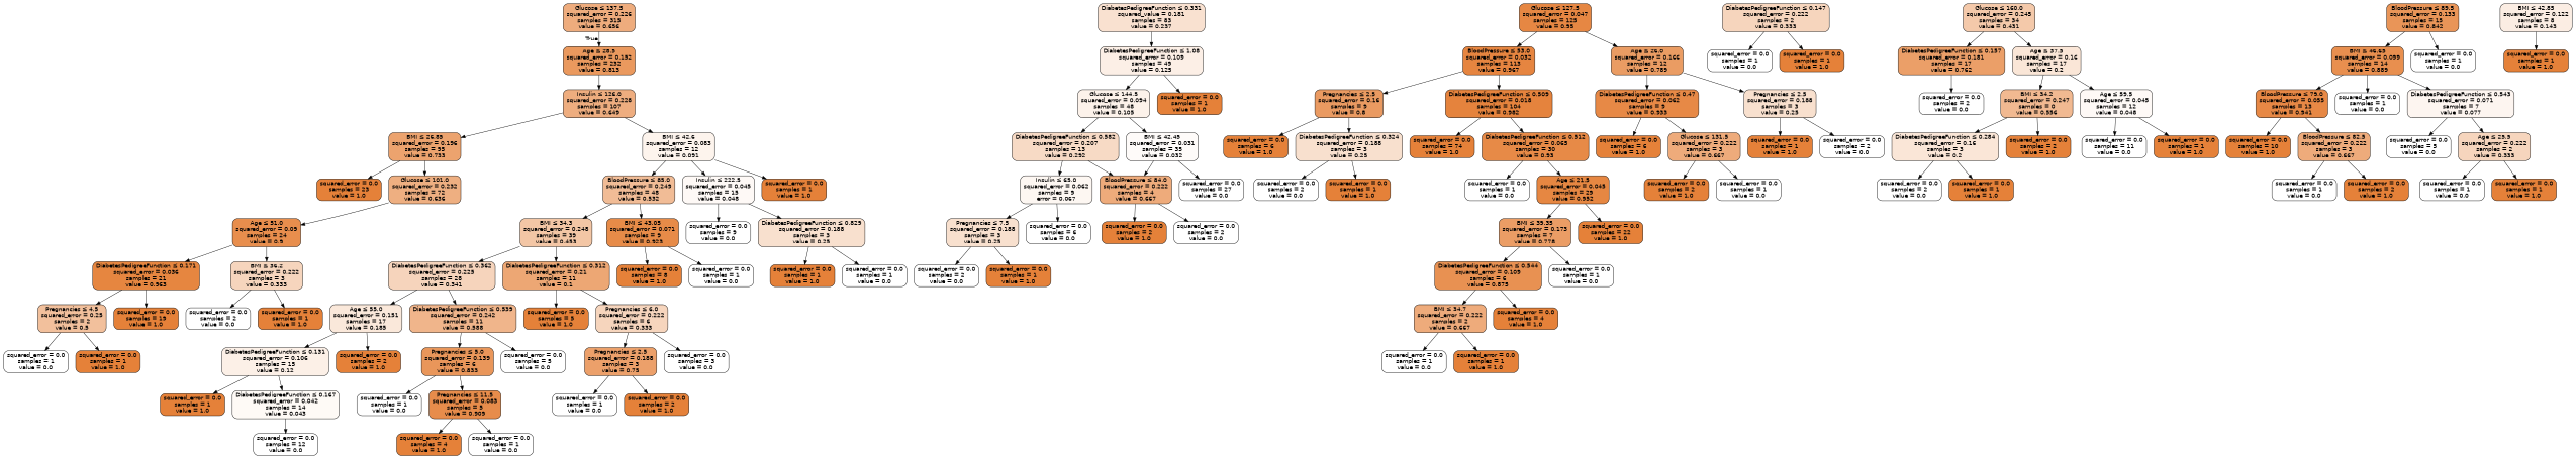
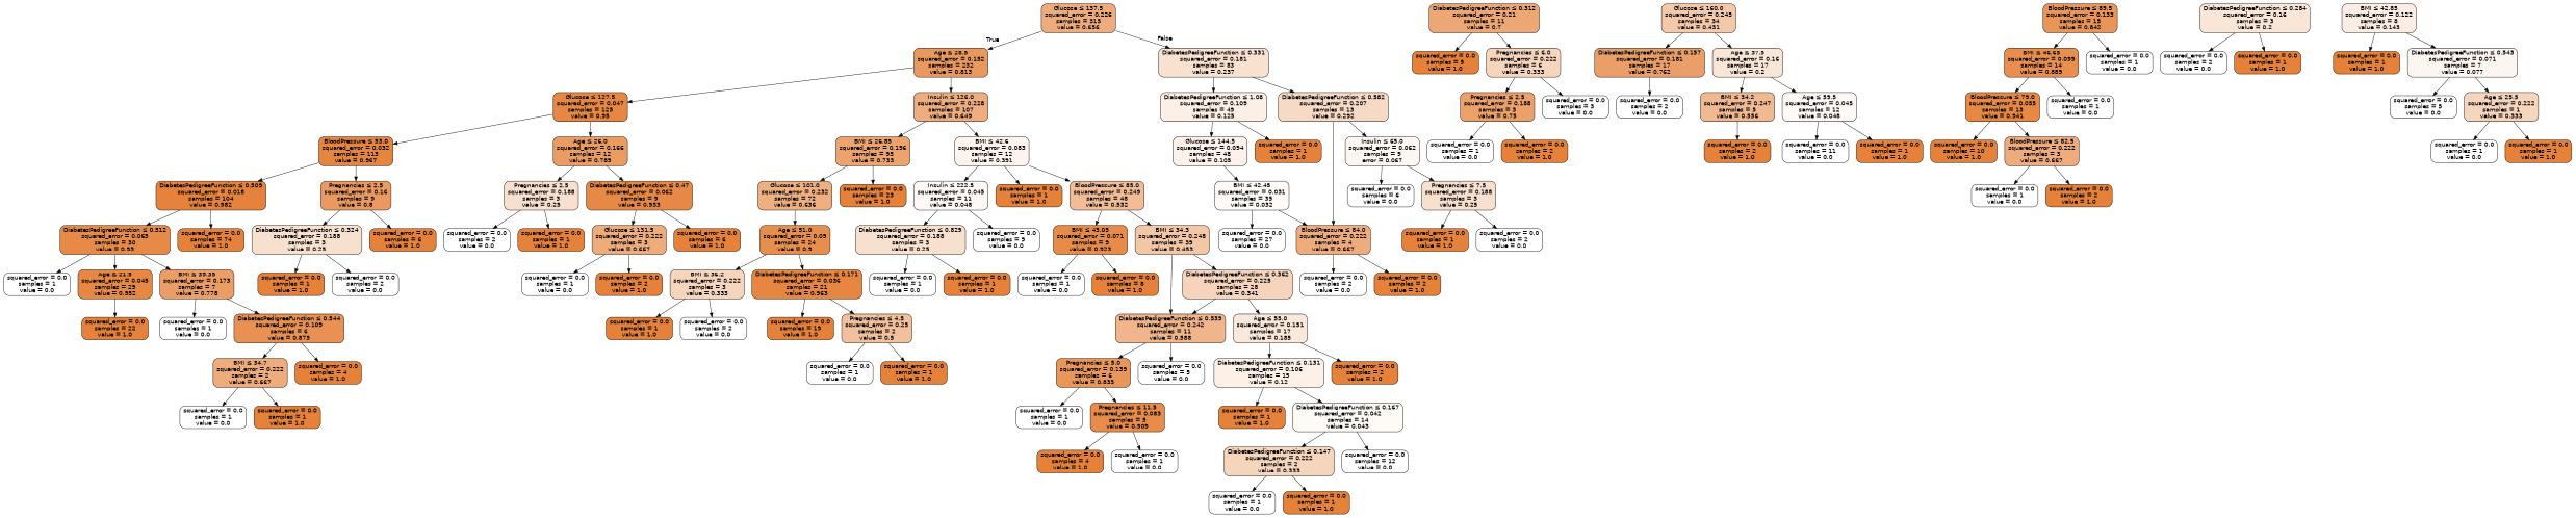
  digraph {
    node [color=black fillcolor="#e58139" fontname=helvetica shape=box style="filled, rounded"]
    edge [fontname=helvetica]
    n1 [fillcolor="#eeac7d" label=<Glucose &le; 137.5<br/>squared_error = 0.226<br/>samples = 315<br/>value = 0.656>]
    n2 [fillcolor="#ea995e" label=<Age &le; 28.5<br/>squared_error = 0.152<br/>samples = 232<br/>value = 0.813>]
-   n3 [fillcolor="#f9e1d0" label=<DiabetesPedigreeFunction &le; 0.331<br/>squared_value = 0.181<br/>samples = 83<br/>value = 0.237>]
+   n3 [fillcolor="#f9e1d0" label=<DiabetesPedigreeFunction &le; 0.331<br/>squared_error = 0.181<br/>samples = 83<br/>value = 0.237>]
    n4 [fillcolor="#e68743" label=<Glucose &le; 127.5<br/>squared_error = 0.047<br/>samples = 125<br/>value = 0.95>]
    n5 [fillcolor="#eead7f" label=<Insulin &le; 126.0<br/>squared_error = 0.228<br/>samples = 107<br/>value = 0.649>]
    n6 [fillcolor="#fcefe6" label=<DiabetesPedigreeFunction &le; 1.08<br/>squared_error = 0.109<br/>samples = 49<br/>value = 0.125>]
    n7 [fillcolor="#e68540" label=<BloodPressure &le; 53.0<br/>squared_error = 0.032<br/>samples = 113<br/>value = 0.967>]
    n8 [fillcolor="#ea9c63" label=<Age &le; 26.0<br/>squared_error = 0.166<br/>samples = 12<br/>value = 0.789>]
    n9 [fillcolor="#eca36e" label=<BMI &le; 26.85<br/>squared_error = 0.196<br/>samples = 95<br/>value = 0.733>]
-   n10 [fillcolor="#fdf4ed" label=<BMI &le; 42.6<br/>squared_error = 0.083<br/>samples = 12<br/>value = 0.091>]
+   n10 [fillcolor="#fdf4ed" label=<BMI &le; 42.6<br/>squared_error = 0.083<br/>samples = 12<br/>value = 0.391>]
    n11 [fillcolor="#ea9a61" label=<Pregnancies &le; 2.5<br/>squared_error = 0.16<br/>samples = 9<br/>value = 0.8>]
    n12 [fillcolor="#e5833d" label=<DiabetesPedigreeFunction &le; 0.509<br/>squared_error = 0.018<br/>samples = 104<br/>value = 0.982>]
    n13 [fillcolor="#e78946" label=<DiabetesPedigreeFunction &le; 0.47<br/>squared_error = 0.062<br/>samples = 9<br/>value = 0.933>]
    n14 [fillcolor="#f8e0ce" label=<Pregnancies &le; 2.5<br/>squared_error = 0.188<br/>samples = 3<br/>value = 0.25>]
    n15 [label=<squared_error = 0.0<br/>samples = 6<br/>value = 1.0>]
    n16 [fillcolor="#f8e0ce" label=<DiabetesPedigreeFunction &le; 0.324<br/>squared_error = 0.188<br/>samples = 3<br/>value = 0.25>]
    n17 [label=<squared_error = 0.0<br/>samples = 74<br/>value = 1.0>]
    n18 [fillcolor="#e78a47" label=<DiabetesPedigreeFunction &le; 0.512<br/>squared_error = 0.065<br/>samples = 30<br/>value = 0.93>]
    n19 [fillcolor="#ffffff" label=<squared_error = 0.0<br/>samples = 2<br/>value = 0.0>]
    n20 [label=<squared_error = 0.0<br/>samples = 1<br/>value = 1.0>]
    n21 [fillcolor="#ffffff" label=<squared_error = 0.0<br/>samples = 1<br/>value = 0.0>]
    n22 [fillcolor="#e68742" label=<Age &le; 21.5<br/>squared_error = 0.045<br/>samples = 29<br/>value = 0.952>]
    n23 [fillcolor="#eb9d65" label=<BMI &le; 39.35<br/>squared_error = 0.173<br/>samples = 7<br/>value = 0.778>]
    n24 [label=<squared_error = 0.0<br/>samples = 22<br/>value = 1.0>]
    n25 [fillcolor="#e89152" label=<DiabetesPedigreeFunction &le; 0.544<br/>squared_error = 0.109<br/>samples = 6<br/>value = 0.875>]
    n26 [fillcolor="#ffffff" label=<squared_error = 0.0<br/>samples = 1<br/>value = 0.0>]
    n27 [fillcolor="#eeab7b" label=<BMI &le; 34.7<br/>squared_error = 0.222<br/>samples = 2<br/>value = 0.667>]
    n28 [label=<squared_error = 0.0<br/>samples = 4<br/>value = 1.0>]
    n29 [fillcolor="#ffffff" label=<squared_error = 0.0<br/>samples = 1<br/>value = 0.0>]
    n30 [label=<squared_error = 0.0<br/>samples = 1<br/>value = 1.0>]
    n31 [label=<squared_error = 0.0<br/>samples = 6<br/>value = 1.0>]
    n32 [fillcolor="#eeab7b" label=<Glucose &le; 131.5<br/>squared_error = 0.222<br/>samples = 3<br/>value = 0.667>]
    n33 [label=<squared_error = 0.0<br/>samples = 1<br/>value = 1.0>]
    n34 [fillcolor="#ffffff" label=<squared_error = 0.0<br/>samples = 2<br/>value = 0.0>]
    n35 [label=<squared_error = 0.0<br/>samples = 2<br/>value = 1.0>]
    n36 [fillcolor="#ffffff" label=<squared_error = 0.0<br/>samples = 1<br/>value = 0.0>]
    n37 [label=<squared_error = 0.0<br/>samples = 23<br/>value = 1.0>]
    n38 [fillcolor="#eeaf81" label=<Glucose &le; 101.0<br/>squared_error = 0.232<br/>samples = 72<br/>value = 0.636>]
    n39 [fillcolor="#f1bc96" label=<BloodPressure &le; 85.0<br/>squared_error = 0.249<br/>samples = 48<br/>value = 0.532>]
-   n40 [fillcolor="#fef9f6" label=<Insulin &le; 222.5<br/>squared_error = 0.045<br/>samples = 15<br/>value = 0.048>]
+   n40 [fillcolor="#fef9f6" label=<Insulin &le; 222.5<br/>squared_error = 0.045<br/>samples = 11<br/>value = 0.048>]
    n41 [label=<squared_error = 0.0<br/>samples = 1<br/>value = 1.0>]
    n42 [fillcolor="#e88e4d" label=<Age &le; 51.0<br/>squared_error = 0.09<br/>samples = 24<br/>value = 0.9>]
    n43 [fillcolor="#e68640" label=<DiabetesPedigreeFunction &le; 0.171<br/>squared_error = 0.036<br/>samples = 21<br/>value = 0.963>]
    n44 [fillcolor="#f6d5bd" label=<BMI &le; 36.2<br/>squared_error = 0.222<br/>samples = 3<br/>value = 0.333>]
    n45 [fillcolor="#f3c6a5" label=<BMI &le; 34.3<br/>squared_error = 0.248<br/>samples = 39<br/>value = 0.453>]
    n46 [fillcolor="#e78b48" label=<BMI &le; 43.05<br/>squared_error = 0.071<br/>samples = 9<br/>value = 0.923>]
    n47 [fillcolor="#f2c09c" label=<Pregnancies &le; 4.5<br/>squared_error = 0.25<br/>samples = 2<br/>value = 0.5>]
    n48 [label=<squared_error = 0.0<br/>samples = 19<br/>value = 1.0>]
    n49 [fillcolor="#ffffff" label=<squared_error = 0.0<br/>samples = 2<br/>value = 0.0>]
    n50 [label=<squared_error = 0.0<br/>samples = 1<br/>value = 1.0>]
    n51 [fillcolor="#ffffff" label=<squared_error = 0.0<br/>samples = 1<br/>value = 0.0>]
    n52 [label=<squared_error = 0.0<br/>samples = 1<br/>value = 1.0>]
    n53 [fillcolor="#f6d4bc" label=<DiabetesPedigreeFunction &le; 0.362<br/>squared_error = 0.225<br/>samples = 28<br/>value = 0.341>]
-   n54 [fillcolor="#eda774" label=<DiabetesPedigreeFunction &le; 0.312<br/>squared_error = 0.21<br/>samples = 11<br/>value = 0.1>]
+   n54 [fillcolor="#eda774" label=<DiabetesPedigreeFunction &le; 0.312<br/>squared_error = 0.21<br/>samples = 11<br/>value = 0.7>]
    n55 [label=<squared_error = 0.0<br/>samples = 8<br/>value = 1.0>]
    n56 [fillcolor="#ffffff" label=<squared_error = 0.0<br/>samples = 1<br/>value = 0.0>]
    n57 [fillcolor="#fae8da" label=<Age &le; 55.0<br/>squared_error = 0.151<br/>samples = 17<br/>value = 0.185>]
    n58 [fillcolor="#f0b58b" label=<DiabetesPedigreeFunction &le; 0.539<br/>squared_error = 0.242<br/>samples = 11<br/>value = 0.588>]
    n59 [label=<squared_error = 0.0<br/>samples = 5<br/>value = 1.0>]
    n60 [fillcolor="#f6d5bd" label=<Pregnancies &le; 6.0<br/>squared_error = 0.222<br/>samples = 6<br/>value = 0.333>]
    n61 [fillcolor="#fcf0e7" label=<DiabetesPedigreeFunction &le; 0.131<br/>squared_error = 0.106<br/>samples = 15<br/>value = 0.12>]
    n62 [label=<squared_error = 0.0<br/>samples = 2<br/>value = 1.0>]
    n63 [fillcolor="#e9965a" label=<Pregnancies &le; 5.0<br/>squared_error = 0.139<br/>samples = 6<br/>value = 0.833>]
    n64 [fillcolor="#ffffff" label=<squared_error = 0.0<br/>samples = 5<br/>value = 0.0>]
    n65 [label=<squared_error = 0.0<br/>samples = 1<br/>value = 1.0>]
    n66 [fillcolor="#fefaf6" label=<DiabetesPedigreeFunction &le; 0.167<br/>squared_error = 0.042<br/>samples = 14<br/>value = 0.043>]
    n67 [fillcolor="#f6d5bd" label=<DiabetesPedigreeFunction &le; 0.147<br/>squared_error = 0.222<br/>samples = 2<br/>value = 0.333>]
    n68 [fillcolor="#ffffff" label=<squared_error = 0.0<br/>samples = 12<br/>value = 0.0>]
    n69 [fillcolor="#ffffff" label=<squared_error = 0.0<br/>samples = 1<br/>value = 0.0>]
    n70 [label=<squared_error = 0.0<br/>samples = 1<br/>value = 1.0>]
    n71 [fillcolor="#ffffff" label=<squared_error = 0.0<br/>samples = 1<br/>value = 0.0>]
    n72 [fillcolor="#e78c4b" label=<Pregnancies &le; 11.5<br/>squared_error = 0.083<br/>samples = 5<br/>value = 0.909>]
    n73 [label=<squared_error = 0.0<br/>samples = 4<br/>value = 1.0>]
    n74 [fillcolor="#ffffff" label=<squared_error = 0.0<br/>samples = 1<br/>value = 0.0>]
    n75 [fillcolor="#eca06a" label=<Pregnancies &le; 2.5<br/>squared_error = 0.188<br/>samples = 3<br/>value = 0.75>]
    n76 [fillcolor="#ffffff" label=<squared_error = 0.0<br/>samples = 3<br/>value = 0.0>]
    n77 [fillcolor="#ffffff" label=<squared_error = 0.0<br/>samples = 1<br/>value = 0.0>]
    n78 [label=<squared_error = 0.0<br/>samples = 2<br/>value = 1.0>]
    n79 [fillcolor="#ffffff" label=<squared_error = 0.0<br/>samples = 9<br/>value = 0.0>]
    n80 [fillcolor="#f8e0ce" label=<DiabetesPedigreeFunction &le; 0.829<br/>squared_error = 0.188<br/>samples = 3<br/>value = 0.25>]
    n81 [label=<squared_error = 0.0<br/>samples = 1<br/>value = 1.0>]
    n82 [fillcolor="#ffffff" label=<squared_error = 0.0<br/>samples = 1<br/>value = 0.0>]
    n83 [fillcolor="#f4c9aa" label=<Glucose &le; 160.0<br/>squared_error = 0.245<br/>samples = 34<br/>value = 0.431>]
    n84 [fillcolor="#eb9f68" label=<DiabetesPedigreeFunction &le; 0.157<br/>squared_error = 0.181<br/>samples = 17<br/>value = 0.762>]
    n85 [fillcolor="#fae6d7" label=<Age &le; 37.5<br/>squared_error = 0.16<br/>samples = 17<br/>value = 0.2>]
    n86 [fillcolor="#fcf2ea" label=<Glucose &le; 144.5<br/>squared_error = 0.094<br/>samples = 48<br/>value = 0.105>]
    n87 [label=<squared_error = 0.0<br/>samples = 1<br/>value = 1.0>]
    n88 [fillcolor="#ffffff" label=<squared_error = 0.0<br/>samples = 2<br/>value = 0.0>]
-   n89 [fillcolor="#f1b991" label=<BMI &le; 34.2<br/>squared_error = 0.247<br/>samples = 0<br/>value = 0.556>]
+   n89 [fillcolor="#f1b991" label=<BMI &le; 34.2<br/>squared_error = 0.247<br/>samples = 5<br/>value = 0.556>]
    n90 [fillcolor="#fef9f6" label=<Age &le; 59.5<br/>squared_error = 0.045<br/>samples = 12<br/>value = 0.048>]
    n91 [fillcolor="#e99558" label=<BloodPressure &le; 89.5<br/>squared_error = 0.133<br/>samples = 15<br/>value = 0.842>]
    n92 [fillcolor="#e88f4f" label=<BMI &le; 46.65<br/>squared_error = 0.099<br/>samples = 14<br/>value = 0.889>]
    n93 [fillcolor="#ffffff" label=<squared_error = 0.0<br/>samples = 1<br/>value = 0.0>]
    n94 [fillcolor="#e78845" label=<BloodPressure &le; 79.0<br/>squared_error = 0.055<br/>samples = 13<br/>value = 0.941>]
    n95 [fillcolor="#ffffff" label=<squared_error = 0.0<br/>samples = 1<br/>value = 0.0>]
    n96 [label=<squared_error = 0.0<br/>samples = 10<br/>value = 1.0>]
    n97 [fillcolor="#eeab7b" label=<BloodPressure &le; 82.5<br/>squared_error = 0.222<br/>samples = 3<br/>value = 0.667>]
    n98 [fillcolor="#ffffff" label=<squared_error = 0.0<br/>samples = 1<br/>value = 0.0>]
    n99 [label=<squared_error = 0.0<br/>samples = 2<br/>value = 1.0>]
    n100 [fillcolor="#fae6d7" label=<DiabetesPedigreeFunction &le; 0.284<br/>squared_error = 0.16<br/>samples = 3<br/>value = 0.2>]
    n101 [label=<squared_error = 0.0<br/>samples = 2<br/>value = 1.0>]
    n102 [fillcolor="#ffffff" label=<squared_error = 0.0<br/>samples = 11<br/>value = 0.0>]
    n103 [label=<squared_error = 0.0<br/>samples = 1<br/>value = 1.0>]
    n104 [fillcolor="#ffffff" label=<squared_error = 0.0<br/>samples = 2<br/>value = 0.0>]
    n105 [label=<squared_error = 0.0<br/>samples = 1<br/>value = 1.0>]
    n106 [fillcolor="#f7dac5" label=<DiabetesPedigreeFunction &le; 0.582<br/>squared_error = 0.207<br/>samples = 13<br/>value = 0.292>]
    n107 [fillcolor="#fefbf9" label=<BMI &le; 42.45<br/>squared_error = 0.031<br/>samples = 35<br/>value = 0.032>]
    n108 [fillcolor="#fdf7f2" label=<Insulin &le; 65.0<br/>squared_error = 0.062<br/>samples = 9<br/>error = 0.067>]
    n109 [fillcolor="#eeab7b" label=<BloodPressure &le; 84.0<br/>squared_error = 0.222<br/>samples = 4<br/>value = 0.667>]
    n110 [fillcolor="#ffffff" label=<squared_error = 0.0<br/>samples = 27<br/>value = 0.0>]
    n111 [fillcolor="#f8e0ce" label=<Pregnancies &le; 7.5<br/>squared_error = 0.188<br/>samples = 3<br/>value = 0.25>]
    n112 [fillcolor="#ffffff" label=<squared_error = 0.0<br/>samples = 6<br/>value = 0.0>]
    n113 [label=<squared_error = 0.0<br/>samples = 2<br/>value = 1.0>]
    n114 [fillcolor="#ffffff" label=<squared_error = 0.0<br/>samples = 2<br/>value = 0.0>]
    n115 [fillcolor="#ffffff" label=<squared_error = 0.0<br/>samples = 2<br/>value = 0.0>]
    n116 [label=<squared_error = 0.0<br/>samples = 1<br/>value = 1.0>]
    n117 [fillcolor="#fbede3" label=<BMI &le; 42.85<br/>squared_error = 0.122<br/>samples = 8<br/>value = 0.143>]
    n118 [label=<squared_error = 0.0<br/>samples = 1<br/>value = 1.0>]
    n119 [fillcolor="#fdf5f0" label=<DiabetesPedigreeFunction &le; 0.543<br/>squared_error = 0.071<br/>samples = 7<br/>value = 0.077>]
    n120 [fillcolor="#ffffff" label=<squared_error = 0.0<br/>samples = 5<br/>value = 0.0>]
-   n121 [fillcolor="#f6d5bd" label=<Age &le; 25.5<br/>squared_error = 0.222<br/>samples = 2<br/>value = 0.333>]
+   n121 [fillcolor="#f6d5bd" label=<Age &le; 25.5<br/>squared_error = 0.222<br/>samples = 1<br/>value = 0.333>]
    n122 [fillcolor="#ffffff" label=<squared_error = 0.0<br/>samples = 1<br/>value = 0.0>]
    n123 [label=<squared_error = 0.0<br/>samples = 1<br/>value = 1.0>]
    n1 -> n2 [headlabel=True labelangle=45 labeldistance=2.5]
+   n1 -> n3 [headlabel=False labelangle=-45 labeldistance=2.5]
+   n2 -> n4
    n2 -> n5
    n3 -> n6
    n4 -> n7
    n4 -> n8
    n5 -> n9
    n5 -> n10
    n6 -> n86
    n6 -> n87
    n7 -> n11
    n7 -> n12
    n8 -> n13
    n8 -> n14
    n9 -> n37
    n9 -> n38
    n10 -> n39
    n10 -> n40
    n10 -> n41
    n11 -> n15
    n11 -> n16
    n12 -> n17
    n12 -> n18
    n13 -> n31
    n13 -> n32
    n14 -> n33
    n14 -> n34
    n16 -> n19
    n16 -> n20
    n18 -> n21
    n18 -> n22
-   n22 -> n23
+   n18 -> n23
    n22 -> n24
    n23 -> n25
    n23 -> n26
    n25 -> n27
    n25 -> n28
    n27 -> n29
    n27 -> n30
    n32 -> n35
    n32 -> n36
    n38 -> n42
    n39 -> n45
    n39 -> n46
    n40 -> n79
    n40 -> n80
    n42 -> n43
    n42 -> n44
    n43 -> n47
    n43 -> n48
    n44 -> n49
    n44 -> n50
    n45 -> n53
-   n45 -> n54
+   n45 -> n58
    n46 -> n55
    n46 -> n56
    n47 -> n51
    n47 -> n52
    n53 -> n57
    n53 -> n58
    n54 -> n59
    n54 -> n60
    n57 -> n61
    n57 -> n62
    n58 -> n63
    n58 -> n64
    n60 -> n75
    n60 -> n76
    n61 -> n65
    n61 -> n66
    n63 -> n71
    n63 -> n72
+   n66 -> n67
    n66 -> n68
    n67 -> n69
    n67 -> n70
    n72 -> n73
    n72 -> n74
    n75 -> n77
    n75 -> n78
    n80 -> n81
    n80 -> n82
    n83 -> n84
    n83 -> n85
    n84 -> n88
    n85 -> n89
    n85 -> n90
-   n86 -> n106
+   n3 -> n106
    n86 -> n107
-   n89 -> n100
    n89 -> n101
    n90 -> n102
    n90 -> n103
    n91 -> n92
    n91 -> n93
    n92 -> n94
    n92 -> n95
    n94 -> n96
    n94 -> n97
    n97 -> n98
    n97 -> n99
    n100 -> n104
    n100 -> n105
    n106 -> n108
    n106 -> n109
    n107 -> n109
    n107 -> n110
    n108 -> n111
    n108 -> n112
    n109 -> n113
    n109 -> n114
    n111 -> n115
    n111 -> n116
    n117 -> n118
-   n92 -> n119
+   n117 -> n119
    n119 -> n120
    n119 -> n121
    n121 -> n122
    n121 -> n123
  }
